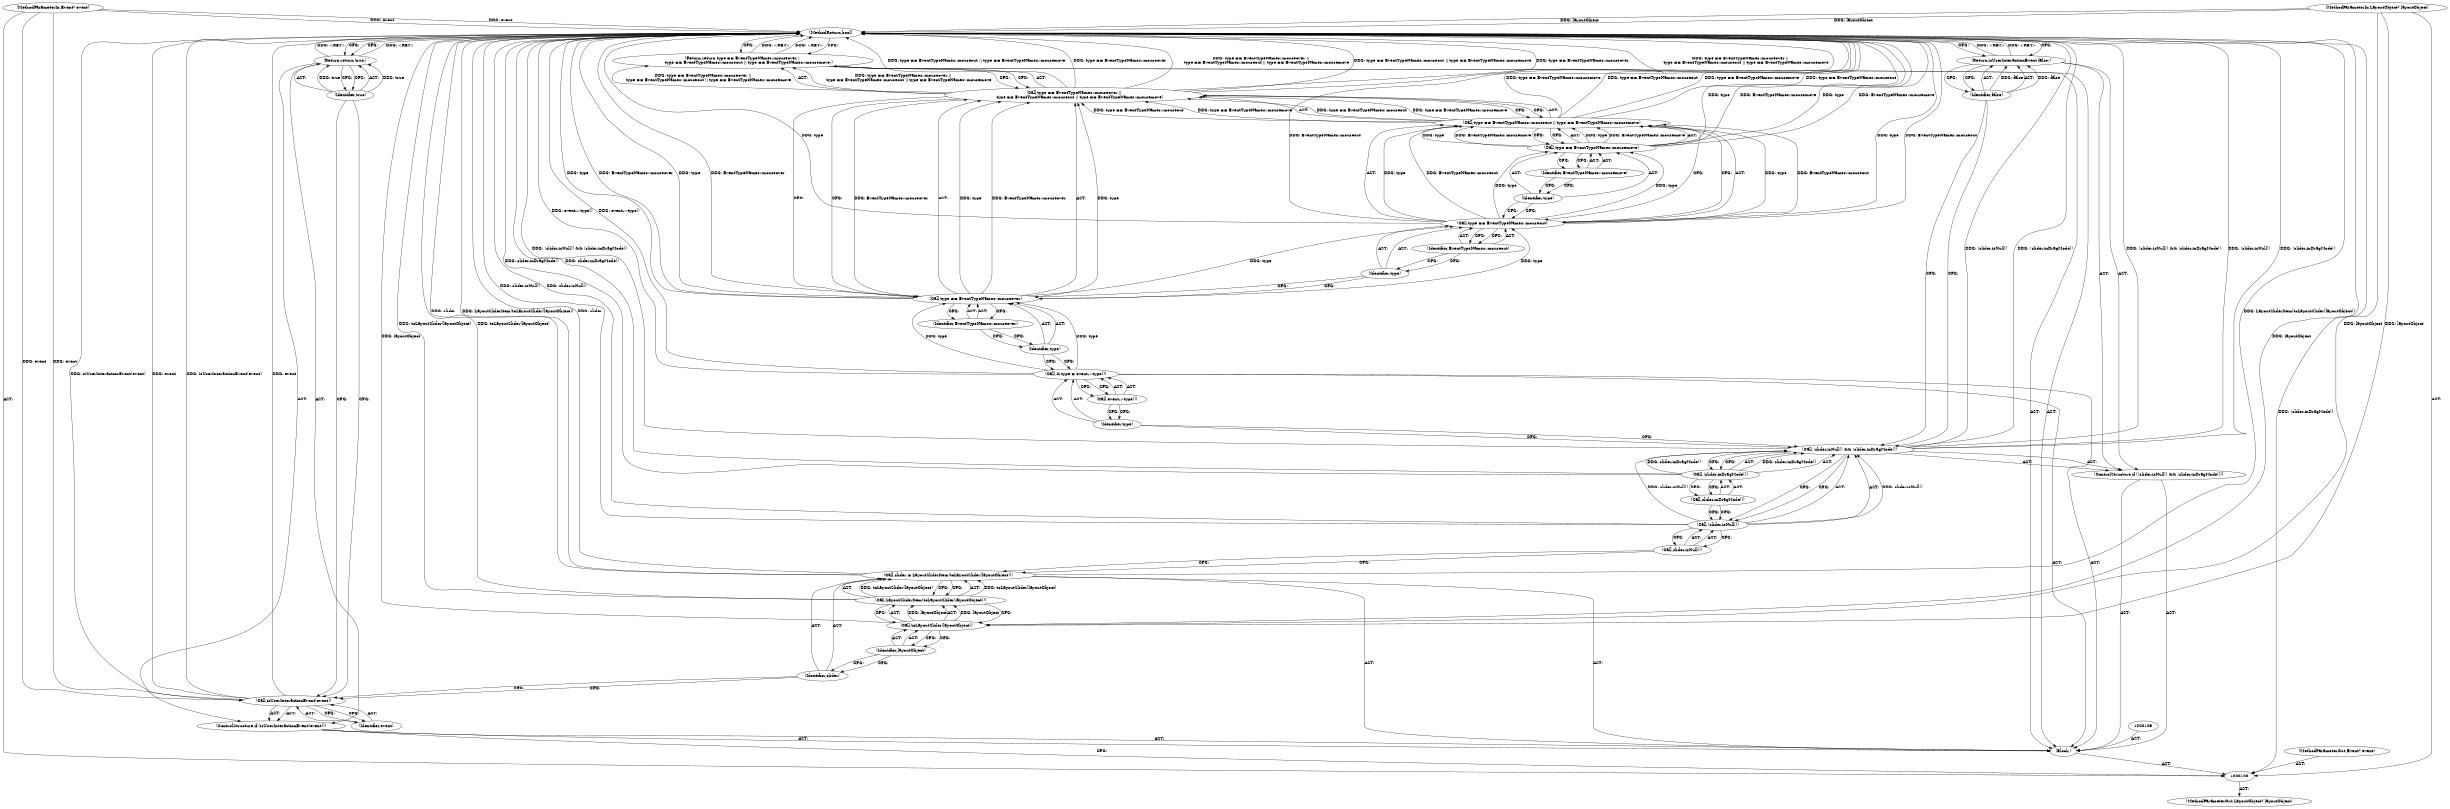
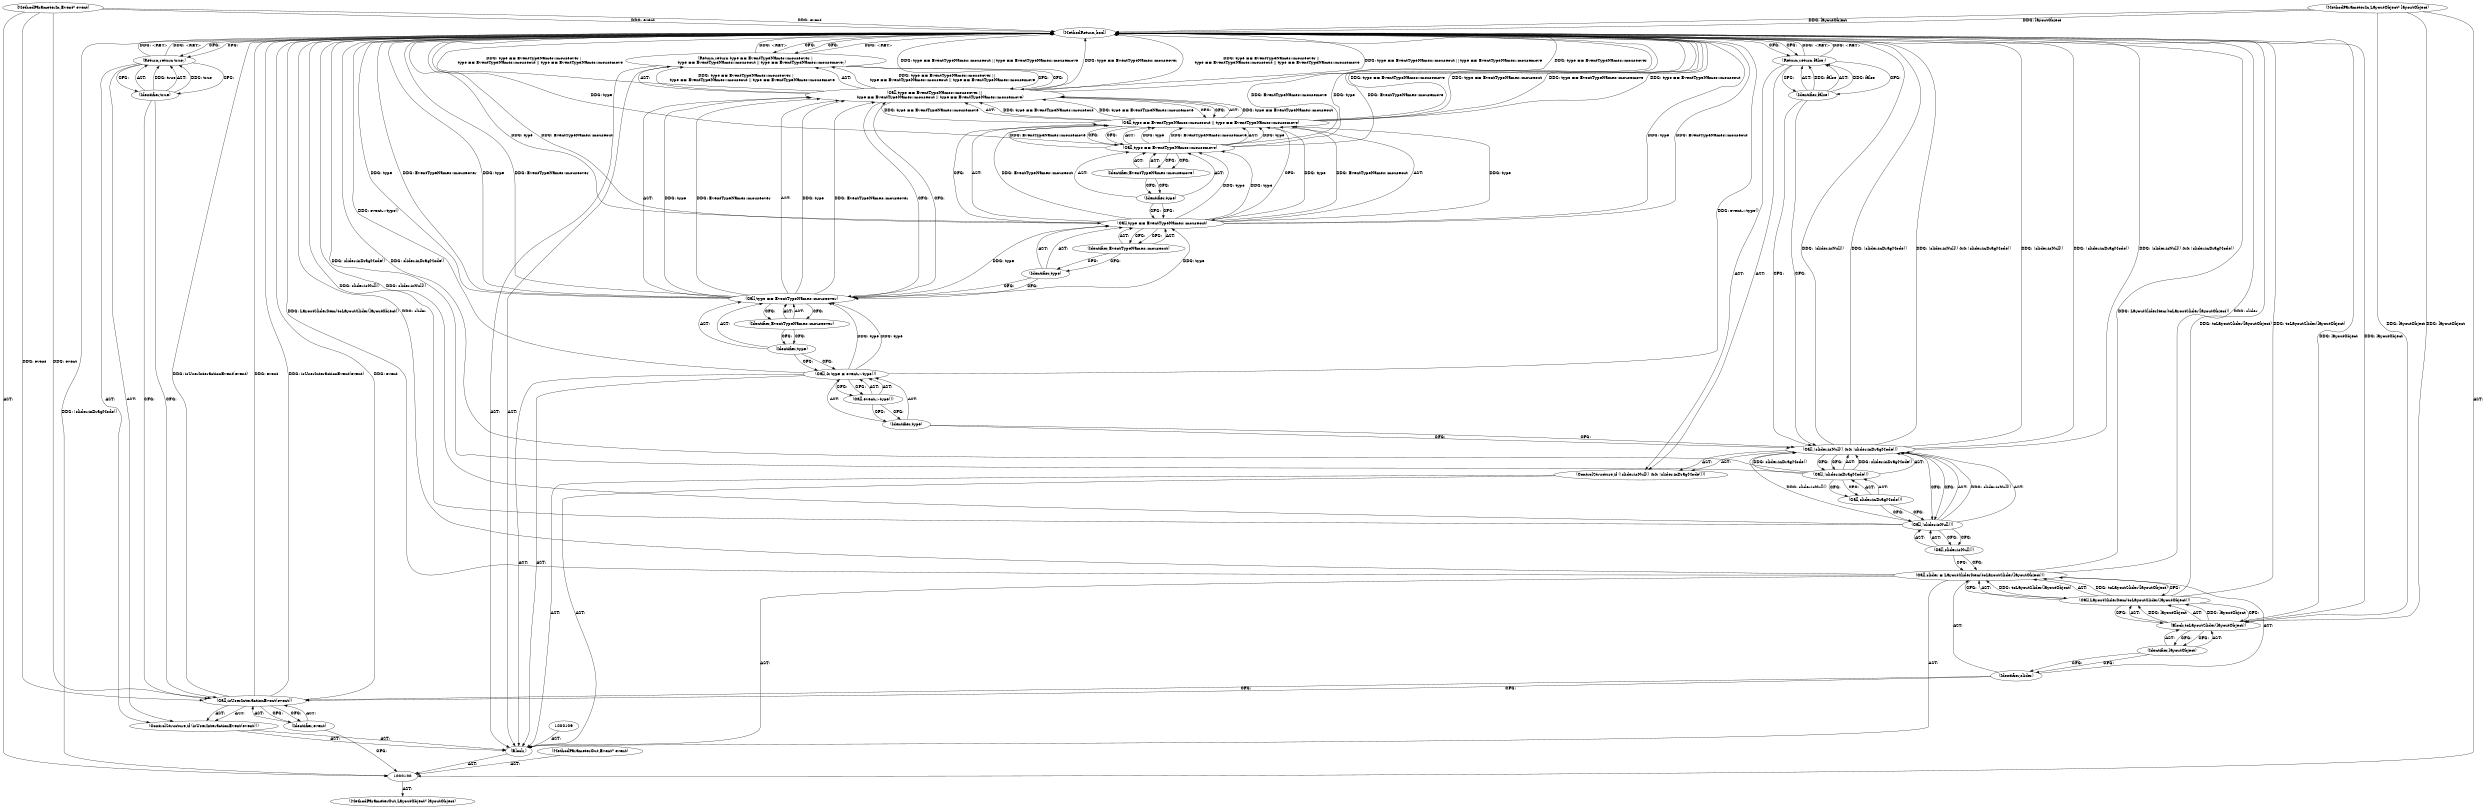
  digraph {
    n1 [label="(MethodReturn,bool)"]
    n2 [label="(Return,return type == EventTypeNames::mouseover ||\n         type == EventTypeNames::mouseout || type == EventTypeNames::mousemove;)"]
    n3 [label="(Return,return true;)"]
-   n4 [label="(Return,isUserInteractionEvent false;)"]
+   n4 [label="(Return,return false;)"]
    1000100
    n6 [label="(Block,)"]
    n7 [label="(Call,type == EventTypeNames::mouseover ||\n         type == EventTypeNames::mouseout || type == EventTypeNames::mousemove)"]
    n8 [label="(ControlStructure,if (isUserInteractionEvent(event)))"]
    n9 [label="(Identifier,true)"]
    n10 [label="(ControlStructure,if (!slider.isNull() && !slider.inDragMode()))"]
    n11 [label="(Identifier,false)"]
    n12 [label="(MethodParameterOut,LayoutObject* layoutObject)"]
    n13 [label="(MethodParameterIn,Event* event)"]
    n14 [label="(Call,isUserInteractionEvent(event))"]
    n15 [label="(Identifier,event)"]
    n16 [label="(MethodParameterOut,Event* event)"]
    n17 [label="(MethodParameterIn,LayoutObject* layoutObject)"]
-   n18 [label="(Call,toLayoutSlider(layoutObject))"]
+   n18 [label="(Block,toLayoutSlider(layoutObject))"]
    n19 [label="(Call,LayoutSliderItem(toLayoutSlider(layoutObject)))"]
    n20 [label="(Identifier,layoutObject)"]
    n21 [label="(Call,type == EventTypeNames::mouseover)"]
    n22 [label="(Call,type == EventTypeNames::mouseout || type == EventTypeNames::mousemove)"]
    n23 [label="(Identifier,EventTypeNames::mouseover)"]
    n24 [label="(Call,type == EventTypeNames::mouseout)"]
    n25 [label="(Call,type == EventTypeNames::mousemove)"]
    n26 [label="(Identifier,type)"]
    n27 [label="(Identifier,EventTypeNames::mouseout)"]
    n28 [label="(Call,& type = event->type())"]
    n29 [label="(Call,event->type())"]
    n30 [label="(Identifier,type)"]
    n31 [label="(Identifier,EventTypeNames::mousemove)"]
    n32 [label="(Identifier,type)"]
    n33 [label="(Call,slider = LayoutSliderItem(toLayoutSlider(layoutObject)))"]
    n34 [label="(Identifier,slider)"]
    n35 [label="(Call,!slider.inDragMode())"]
    n36 [label="(Call,slider.inDragMode())"]
    n37 [label="(Call,!slider.isNull() && !slider.inDragMode())"]
    n38 [label="(Call,!slider.isNull())"]
    n39 [label="(Call,slider.isNull())"]
    n40 [label="(Identifier,type)"]
    1000109
    n1 -> n2 [label="CFG: "]
    n1 -> n2 [label="CFG: "]
    n1 -> n3 [label="CFG: "]
    n1 -> n3 [label="CFG: "]
    n1 -> n4 [label="CFG: "]
    n1 -> n4 [label="CFG: "]
    n1 -> 1000100 [label="DDG: !slider.inDragMode()"]
    n2 -> n1 [label="DDG: <RET>"]
    n2 -> n1 [label="DDG: <RET>"]
    n2 -> n6 [label="AST: "]
    n2 -> n6 [label="AST: "]
    n2 -> n7 [label="CFG: "]
    n2 -> n7 [label="CFG: "]
    n3 -> n1 [label="DDG: <RET>"]
    n3 -> n1 [label="DDG: <RET>"]
    n3 -> n8 [label="AST: "]
    n3 -> n8 [label="AST: "]
    n3 -> n9 [label="CFG: "]
    n3 -> n9 [label="CFG: "]
    n4 -> n1 [label="DDG: <RET>"]
    n4 -> n1 [label="DDG: <RET>"]
    n4 -> n10 [label="AST: "]
    n4 -> n10 [label="AST: "]
    n4 -> n11 [label="CFG: "]
    n4 -> n11 [label="CFG: "]
    1000100 -> n12 [label="AST: "]
    n6 -> 1000100 [label="AST: "]
    n7 -> n1 [label="DDG: type == EventTypeNames::mouseout || type == EventTypeNames::mousemove"]
    n7 -> n1 [label="DDG: type == EventTypeNames::mouseover"]
    n7 -> n1 [label="DDG: type == EventTypeNames::mouseover ||\n         type == EventTypeNames::mouseout || type == EventTypeNames::mousemove"]
    n7 -> n1 [label="DDG: type == EventTypeNames::mouseout || type == EventTypeNames::mousemove"]
    n7 -> n1 [label="DDG: type == EventTypeNames::mouseover"]
    n7 -> n1 [label="DDG: type == EventTypeNames::mouseover ||\n         type == EventTypeNames::mouseout || type == EventTypeNames::mousemove"]
    n7 -> n2 [label="AST: "]
    n7 -> n2 [label="DDG: type == EventTypeNames::mouseover ||\n         type == EventTypeNames::mouseout || type == EventTypeNames::mousemove"]
    n7 -> n2 [label="AST: "]
    n7 -> n2 [label="DDG: type == EventTypeNames::mouseover ||\n         type == EventTypeNames::mouseout || type == EventTypeNames::mousemove"]
    n7 -> n21 [label="CFG: "]
    n7 -> n21 [label="CFG: "]
    n7 -> n22 [label="CFG: "]
    n7 -> n22 [label="CFG: "]
    n8 -> n6 [label="AST: "]
    n8 -> n6 [label="AST: "]
    n9 -> n3 [label="AST: "]
    n9 -> n3 [label="DDG: true"]
    n9 -> n3 [label="AST: "]
    n9 -> n3 [label="DDG: true"]
    n9 -> n14 [label="CFG: "]
    n9 -> n14 [label="CFG: "]
    n10 -> n6 [label="AST: "]
    n10 -> n6 [label="AST: "]
    n11 -> n4 [label="AST: "]
    n11 -> n4 [label="DDG: false"]
    n11 -> n4 [label="AST: "]
    n11 -> n4 [label="DDG: false"]
    n11 -> n37 [label="CFG: "]
    n11 -> n37 [label="CFG: "]
    n13 -> n1 [label="DDG: event"]
    n13 -> n1 [label="DDG: event"]
    n13 -> 1000100 [label="AST: "]
    n13 -> n14 [label="DDG: event"]
    n13 -> n14 [label="DDG: event"]
    n14 -> n1 [label="DDG: isUserInteractionEvent(event)"]
    n14 -> n1 [label="DDG: event"]
    n14 -> n1 [label="DDG: isUserInteractionEvent(event)"]
    n14 -> n1 [label="DDG: event"]
    n14 -> n8 [label="AST: "]
    n14 -> n8 [label="AST: "]
    n14 -> n15 [label="CFG: "]
    n14 -> n15 [label="CFG: "]
-   n8 -> 1000100 [label="CFG: "]
+   n15 -> 1000100 [label="CFG: "]
    n15 -> n14 [label="AST: "]
    n15 -> n14 [label="AST: "]
    n16 -> 1000100 [label="AST: "]
    n17 -> n1 [label="DDG: layoutObject"]
    n17 -> n1 [label="DDG: layoutObject"]
    n17 -> 1000100 [label="AST: "]
    n17 -> n18 [label="DDG: layoutObject"]
    n17 -> n18 [label="DDG: layoutObject"]
    n18 -> n1 [label="DDG: layoutObject"]
    n18 -> n1 [label="DDG: layoutObject"]
    n18 -> n19 [label="AST: "]
    n18 -> n19 [label="DDG: layoutObject"]
    n18 -> n19 [label="AST: "]
    n18 -> n19 [label="DDG: layoutObject"]
    n18 -> n20 [label="CFG: "]
    n18 -> n20 [label="CFG: "]
    n19 -> n1 [label="DDG: toLayoutSlider(layoutObject)"]
    n19 -> n1 [label="DDG: toLayoutSlider(layoutObject)"]
    n19 -> n18 [label="CFG: "]
    n19 -> n18 [label="CFG: "]
    n19 -> n33 [label="AST: "]
    n19 -> n33 [label="DDG: toLayoutSlider(layoutObject)"]
    n19 -> n33 [label="AST: "]
    n19 -> n33 [label="DDG: toLayoutSlider(layoutObject)"]
    n20 -> n18 [label="AST: "]
    n20 -> n18 [label="AST: "]
    n20 -> n34 [label="CFG: "]
    n20 -> n34 [label="CFG: "]
    n21 -> n1 [label="DDG: type"]
    n21 -> n1 [label="DDG: EventTypeNames::mouseover"]
    n21 -> n1 [label="DDG: type"]
    n21 -> n1 [label="DDG: EventTypeNames::mouseover"]
    n21 -> n7 [label="AST: "]
    n21 -> n7 [label="DDG: type"]
    n21 -> n7 [label="DDG: EventTypeNames::mouseover"]
    n21 -> n7 [label="AST: "]
    n21 -> n7 [label="DDG: type"]
    n21 -> n7 [label="DDG: EventTypeNames::mouseover"]
    n21 -> n23 [label="CFG: "]
    n21 -> n23 [label="CFG: "]
    n21 -> n24 [label="DDG: type"]
    n21 -> n24 [label="DDG: type"]
    n22 -> n1 [label="DDG: type == EventTypeNames::mousemove"]
    n22 -> n1 [label="DDG: type == EventTypeNames::mouseout"]
    n22 -> n1 [label="DDG: type == EventTypeNames::mousemove"]
    n22 -> n1 [label="DDG: type == EventTypeNames::mouseout"]
    n22 -> n7 [label="AST: "]
    n22 -> n7 [label="DDG: type == EventTypeNames::mouseout"]
    n22 -> n7 [label="DDG: type == EventTypeNames::mousemove"]
    n22 -> n7 [label="AST: "]
    n22 -> n7 [label="DDG: type == EventTypeNames::mouseout"]
    n22 -> n7 [label="DDG: type == EventTypeNames::mousemove"]
    n22 -> n24 [label="CFG: "]
    n22 -> n24 [label="CFG: "]
    n22 -> n25 [label="CFG: "]
    n22 -> n25 [label="CFG: "]
    n23 -> n21 [label="AST: "]
    n23 -> n21 [label="AST: "]
    n23 -> n26 [label="CFG: "]
    n23 -> n26 [label="CFG: "]
    n24 -> n1 [label="DDG: type"]
    n24 -> n1 [label="DDG: EventTypeNames::mouseout"]
    n24 -> n1 [label="DDG: type"]
    n24 -> n1 [label="DDG: EventTypeNames::mouseout"]
    n24 -> n22 [label="AST: "]
    n24 -> n22 [label="DDG: type"]
    n24 -> n22 [label="DDG: EventTypeNames::mouseout"]
    n24 -> n22 [label="AST: "]
    n24 -> n22 [label="DDG: type"]
    n24 -> n22 [label="DDG: EventTypeNames::mouseout"]
    n24 -> n25 [label="DDG: type"]
    n24 -> n25 [label="DDG: type"]
    n24 -> n27 [label="CFG: "]
    n24 -> n27 [label="CFG: "]
    n25 -> n1 [label="DDG: EventTypeNames::mousemove"]
    n25 -> n1 [label="DDG: type"]
    n25 -> n1 [label="DDG: EventTypeNames::mousemove"]
    n25 -> n1 [label="DDG: type"]
    n25 -> n22 [label="AST: "]
    n25 -> n22 [label="DDG: type"]
    n25 -> n22 [label="DDG: EventTypeNames::mousemove"]
    n25 -> n22 [label="AST: "]
    n25 -> n22 [label="DDG: type"]
    n25 -> n22 [label="DDG: EventTypeNames::mousemove"]
    n25 -> n31 [label="CFG: "]
    n25 -> n31 [label="CFG: "]
    n26 -> n21 [label="AST: "]
    n26 -> n21 [label="AST: "]
    n26 -> n28 [label="CFG: "]
    n26 -> n28 [label="CFG: "]
    n27 -> n24 [label="AST: "]
    n27 -> n24 [label="AST: "]
    n27 -> n30 [label="CFG: "]
    n27 -> n30 [label="CFG: "]
    n28 -> n1 [label="DDG: event->type()"]
    n28 -> n1 [label="DDG: event->type()"]
    n28 -> n6 [label="AST: "]
    n28 -> n6 [label="AST: "]
    n28 -> n21 [label="DDG: type"]
    n28 -> n21 [label="DDG: type"]
    n28 -> n29 [label="CFG: "]
    n28 -> n29 [label="CFG: "]
    n29 -> n28 [label="AST: "]
    n29 -> n28 [label="AST: "]
    n29 -> n40 [label="CFG: "]
    n29 -> n40 [label="CFG: "]
    n30 -> n21 [label="CFG: "]
    n30 -> n21 [label="CFG: "]
    n30 -> n24 [label="AST: "]
    n30 -> n24 [label="AST: "]
    n31 -> n25 [label="AST: "]
    n31 -> n25 [label="AST: "]
    n31 -> n32 [label="CFG: "]
    n31 -> n32 [label="CFG: "]
    n32 -> n24 [label="CFG: "]
    n32 -> n24 [label="CFG: "]
    n32 -> n25 [label="AST: "]
    n32 -> n25 [label="AST: "]
    n33 -> n1 [label="DDG: LayoutSliderItem(toLayoutSlider(layoutObject))"]
    n33 -> n1 [label="DDG: slider"]
    n33 -> n1 [label="DDG: LayoutSliderItem(toLayoutSlider(layoutObject))"]
    n33 -> n1 [label="DDG: slider"]
    n33 -> n6 [label="AST: "]
    n33 -> n6 [label="AST: "]
    n33 -> n19 [label="CFG: "]
    n33 -> n19 [label="CFG: "]
    n34 -> n14 [label="CFG: "]
    n34 -> n14 [label="CFG: "]
    n34 -> n33 [label="AST: "]
    n34 -> n33 [label="AST: "]
    n35 -> n1 [label="DDG: slider.inDragMode()"]
    n35 -> n1 [label="DDG: slider.inDragMode()"]
    n35 -> n36 [label="CFG: "]
    n35 -> n36 [label="CFG: "]
    n35 -> n37 [label="AST: "]
    n35 -> n37 [label="DDG: slider.inDragMode()"]
    n35 -> n37 [label="AST: "]
    n35 -> n37 [label="DDG: slider.inDragMode()"]
    n36 -> n35 [label="AST: "]
    n36 -> n35 [label="AST: "]
    n36 -> n38 [label="CFG: "]
    n36 -> n38 [label="CFG: "]
    n37 -> n1 [label="DDG: !slider.isNull()"]
    n37 -> n1 [label="DDG: !slider.inDragMode()"]
    n37 -> n1 [label="DDG: !slider.isNull() && !slider.inDragMode()"]
    n37 -> n1 [label="DDG: !slider.isNull()"]
    n37 -> n1 [label="DDG: !slider.inDragMode()"]
    n37 -> n1 [label="DDG: !slider.isNull() && !slider.inDragMode()"]
    n37 -> n10 [label="AST: "]
    n37 -> n10 [label="AST: "]
    n37 -> n35 [label="CFG: "]
    n37 -> n35 [label="CFG: "]
    n37 -> n38 [label="CFG: "]
    n37 -> n38 [label="CFG: "]
    n38 -> n1 [label="DDG: slider.isNull()"]
    n38 -> n1 [label="DDG: slider.isNull()"]
    n38 -> n37 [label="AST: "]
    n38 -> n37 [label="DDG: slider.isNull()"]
    n38 -> n37 [label="AST: "]
    n38 -> n37 [label="DDG: slider.isNull()"]
    n38 -> n39 [label="CFG: "]
    n38 -> n39 [label="CFG: "]
    n39 -> n33 [label="CFG: "]
    n39 -> n33 [label="CFG: "]
    n39 -> n38 [label="AST: "]
    n39 -> n38 [label="AST: "]
    n40 -> n28 [label="AST: "]
    n40 -> n28 [label="AST: "]
    n40 -> n37 [label="CFG: "]
    n40 -> n37 [label="CFG: "]
    1000109 -> n6 [label="AST: "]
  }
